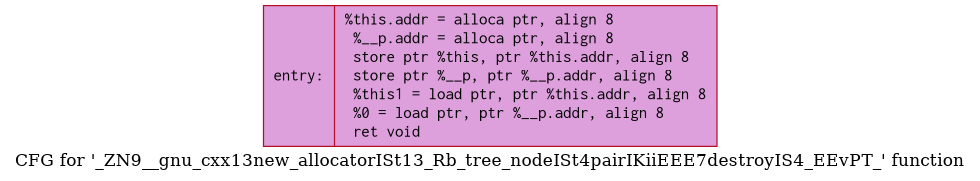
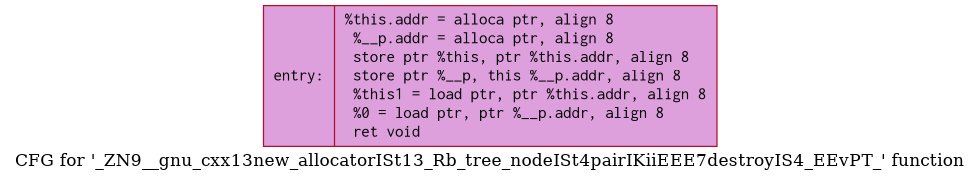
  digraph {
    label="CFG for '_ZN9__gnu_cxx13new_allocatorISt13_Rb_tree_nodeISt4pairIKiiEEE7destroyIS4_EEvPT_' function"
    rankdir=LR
-   n1 [color="#b70d28ff" fillcolor=plum fontname=Courier label="{entry:\l|  %this.addr = alloca ptr, align 8\l  %__p.addr = alloca ptr, align 8\l  store ptr %this, ptr %this.addr, align 8\l  store ptr %__p, ptr %__p.addr, align 8\l  %this1 = load ptr, ptr %this.addr, align 8\l  %0 = load ptr, ptr %__p.addr, align 8\l  ret void\l}" shape=record style=filled]
+   n1 [color="#b70d28ff" fillcolor=plum fontname=Courier label="{entry:\l|  %this.addr = alloca ptr, align 8\l  %__p.addr = alloca ptr, align 8\l  store ptr %this, ptr %this.addr, align 8\l  store ptr %__p, this %__p.addr, align 8\l  %this1 = load ptr, ptr %this.addr, align 8\l  %0 = load ptr, ptr %__p.addr, align 8\l  ret void\l}" shape=record style=filled]
  }
